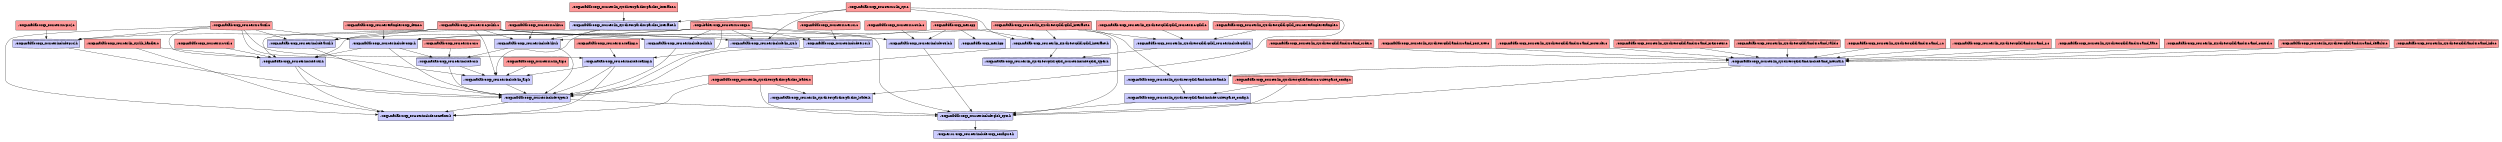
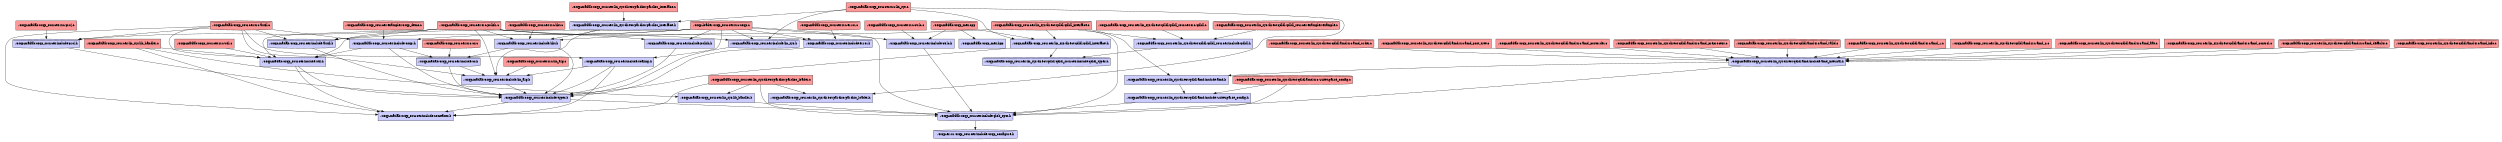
  digraph {
    splines=true
    node [fillcolor="#ff9999" fontsize=12 shape=box style=filled]
    n1 [height=0.51389 label="./osqp-matlab/osqp_mex.cpp" shape=cylinder width=2.5972]
    n2 [fillcolor="#ccccff" height=0.51389 label="./osqp-matlab/osqp_mex.hpp" width=2.6111]
    n3 [fillcolor="#ccccff" height=0.51389 label="./osqp-matlab/osqp_sources/include/ctrlc.h" width=3.7917]
    n4 [fillcolor="#ccccff" height=0.51389 label="./osqp-matlab/osqp_sources/include/osqp.h" width=3.8056]
    n5 [fillcolor="#ccccff" height=0.51389 label="./osqp-matlab/osqp_sources/lin_sys/direct/qdldl/qdldl_interface.h" width=5.6111]
    n6 [fillcolor="#ccccff" height=0.51389 label="./osqp-matlab/osqp_sources/include/glob_opts.h" shape=cylinder width=4.2083]
    n7 [fillcolor="#ccccff" height=0.51389 label="./osqp-matlab/osqp_sources/include/types.h" shape=cylinder width=3.8472]
    n8 [fillcolor="#ccccff" height=0.51389 label="./osqp-matlab/osqp_sources/include/cs.h" shape=cylinder width=3.5833]
    n9 [fillcolor="#ccccff" height=0.51389 label="./osqp-matlab/osqp_sources/include/util.h" width=3.6806]
    n10 [fillcolor="#ccccff" height=0.51389 label="./osqp-matlab/osqp_sources/lin_sys/direct/qdldl/qdldl_sources/include/qdldl_types.h" shape=cylinder width=7.1528]
    n11 [fillcolor="#ccccff" height=0.51389 label="./osqp-error/osqp_sources/include/osqp_configure.h" shape=cylinder width=4.6944]
    n12 [fillcolor="#ccccff" height=0.51389 label="./osqp-matlab/osqp_sources/include/constants.h" width=4.2083]
    n13 [fillcolor="#ccccff" height=0.51389 label="./osqp-matlab/osqp_sources/include/lin_alg.h" width=3.9583]
    n14 [height=0.51389 label="./osqp-matlab/osqp_sources/examples/osqp_demo.c" shape=cylinder width=4.5]
    n15 [fillcolor="#ccccff" height=0.51389 label="./osqp-matlab/osqp_sources/include/auxil.h" shape=cylinder width=3.8194]
    n16 [fillcolor="#ccccff" height=0.51389 label="./osqp-matlab/osqp_sources/include/error.h" shape=cylinder width=3.8333]
    n17 [fillcolor="#ccccff" height=0.51389 label="./osqp-matlab/osqp_sources/include/kkt.h" width=3.6806]
    n18 [fillcolor="#ccccff" height=0.51389 label="./osqp-matlab/osqp_sources/include/lin_sys.h" shape=cylinder width=3.9583]
    n19 [fillcolor="#ccccff" height=0.51389 label="./osqp-matlab/osqp_sources/include/polish.h" width=3.9028]
    n20 [fillcolor="#ccccff" height=0.51389 label="./osqp-matlab/osqp_sources/include/proj.h" shape=cylinder width=3.75]
    n21 [fillcolor="#ccccff" height=0.51389 label="./osqp-matlab/osqp_sources/include/scaling.h" width=4]
    n22 [height=0.51389 label="./osqp-matlab/osqp_sources/lin_sys/direct/pardiso/pardiso_interface.c" width=6.0417]
    n23 [fillcolor="#ccccff" height=0.51389 label="./osqp-matlab/osqp_sources/lin_sys/direct/pardiso/pardiso_interface.h" shape=cylinder width=6.0556]
    n24 [height=0.51389 label="./osqp-matlab/osqp_sources/lin_sys/direct/pardiso/pardiso_loader.c" width=5.8194]
    n25 [fillcolor="#ccccff" height=0.51389 label="./osqp-matlab/osqp_sources/lin_sys/direct/pardiso/pardiso_loader.h" width=5.8194]
+   n26 [fillcolor="#ccccff" height=0.51389 label="./osqp-matlab/osqp_sources/lin_sys/lib_handler.h" width=4.2778]
    n27 [fillcolor="#ccccff" height=0.51389 label="./osqp-matlab/osqp_sources/lin_sys/direct/qdldl/amd/include/SuiteSparse_config.h" width=7.0556]
    n28 [fillcolor="#ccccff" height=0.51389 label="./osqp-matlab/osqp_sources/lin_sys/direct/qdldl/amd/include/amd.h" width=5.8056]
    n29 [fillcolor="#ccccff" height=0.51389 label="./osqp-matlab/osqp_sources/lin_sys/direct/qdldl/amd/include/amd_internal.h" shape=cylinder width=6.5417]
    n30 [height=0.51389 label="./osqp-matlab/osqp_sources/lin_sys/direct/qdldl/amd/src/SuiteSparse_config.c" shape=cylinder width=6.6944]
    n31 [height=0.51389 label="./osqp-matlab/osqp_sources/lin_sys/direct/qdldl/amd/src/amd_1.c" width=5.6389]
    n32 [height=0.51389 label="./osqp-matlab/osqp_sources/lin_sys/direct/qdldl/amd/src/amd_2.c" width=5.6389]
    n33 [height=0.51389 label="./osqp-matlab/osqp_sources/lin_sys/direct/qdldl/amd/src/amd_aat.c" width=5.8056]
    n34 [height=0.51389 label="./osqp-matlab/osqp_sources/lin_sys/direct/qdldl/amd/src/amd_control.c" width=6.1389]
    n35 [height=0.51389 label="./osqp-matlab/osqp_sources/lin_sys/direct/qdldl/amd/src/amd_defaults.c" shape=cylinder width=6.1944]
    n36 [height=0.51389 label="./osqp-matlab/osqp_sources/lin_sys/direct/qdldl/amd/src/amd_info.c" shape=cylinder width=5.8472]
    n37 [height=0.51389 label="./osqp-matlab/osqp_sources/lin_sys/direct/qdldl/amd/src/amd_order.c" shape=cylinder width=5.9861]
    n38 [height=0.51389 label="./osqp-matlab/osqp_sources/lin_sys/direct/qdldl/amd/src/amd_post_tree.c" width=6.3056]
    n39 [height=0.51389 label="./osqp-matlab/osqp_sources/lin_sys/direct/qdldl/amd/src/amd_postorder.c" width=6.3333]
    n40 [height=0.51389 label="./osqp-matlab/osqp_sources/lin_sys/direct/qdldl/amd/src/amd_preprocess.c" shape=cylinder width=6.4583]
    n41 [height=0.51389 label="./osqp-matlab/osqp_sources/lin_sys/direct/qdldl/amd/src/amd_valid.c" shape=cylinder width=5.9444]
    n42 [height=0.51389 label="./osqp-matlab/osqp_sources/lin_sys/direct/qdldl/qdldl_interface.c" shape=cylinder width=5.6111]
    n43 [fillcolor="#ccccff" height=0.51389 label="./osqp-matlab/osqp_sources/lin_sys/direct/qdldl/qdldl_sources/include/qdldl.h" width=6.6389]
    n44 [height=0.51389 label="./osqp-matlab/osqp_sources/lin_sys/direct/qdldl/qdldl_sources/examples/example.c" shape=cylinder width=7.0833]
    n45 [height=0.51389 label="./osqp-matlab/osqp_sources/lin_sys/direct/qdldl/qdldl_sources/src/qdldl.c" width=6.2778]
    n46 [height=0.51389 label="./osqp-matlab/osqp_sources/lin_sys/lib_handler.c" width=4.2639]
    n47 [height=0.51389 label="./osqp-matlab/osqp_sources/src/auxil.c" shape=cylinder width=3.4583]
    n48 [height=0.51389 label="./osqp-matlab/osqp_sources/src/cs.c" shape=cylinder width=3.2361]
    n49 [height=0.51389 label="./osqp-matlab/osqp_sources/src/ctrlc.c" width=3.4444]
    n50 [height=0.51389 label="./osqp-matlab/osqp_sources/src/error.c" shape=cylinder width=3.4861]
    n51 [height=0.51389 label="./osqp-matlab/osqp_sources/src/kkt.c" shape=cylinder width=3.3194]
    n52 [height=0.51389 label="./osqp-matlab/osqp_sources/src/lin_alg.c" width=3.6111]
    n53 [height=0.51389 label="./osqp-matlab/osqp_sources/src/lin_sys.c" width=3.6111]
    n54 [height=0.51389 label="./osqp-loader/osqp_sources/src/osqp.c" shape=cylinder width=3.4444]
    n55 [height=0.51389 label="./osqp-matlab/osqp_sources/src/polish.c" shape=cylinder width=3.5556]
    n56 [height=0.51389 label="./osqp-matlab/osqp_sources/src/proj.c" width=3.4028]
-   n57 [height=0.51389 label="./osqp-matlab/osqp_sources/src/scaling.c" width=3.6528]
    n58 [height=0.51389 label="./osqp-matlab/osqp_sources/src/util.c" width=3.3194]
    n1 -> n2
    n1 -> n3
-   n1 -> n4
    n1 -> n5
    n3 -> n6
    n4 -> n7
    n4 -> n8
    n4 -> n9
    n5 -> n7
    n5 -> n10
    n6 -> n11
    n7 -> n6
    n7 -> n12
    n8 -> n7
    n8 -> n13
    n9 -> n7
    n9 -> n12
    n13 -> n7
    n14 -> n4
    n15 -> n7
    n16 -> n7
    n17 -> n7
    n17 -> n8
    n18 -> n7
    n19 -> n7
    n20 -> n7
    n21 -> n7
    n21 -> n12
    n21 -> n13
    n22 -> n23
    n23 -> n13
    n23 -> n17
    n24 -> n6
    n24 -> n12
    n24 -> n25
+   n24 -> n26
+   n26 -> n6
    n27 -> n6
    n28 -> n27
    n29 -> n6
    n29 -> n28
    n30 -> n6
    n30 -> n27
    n31 -> n29
    n32 -> n29
    n33 -> n29
    n34 -> n29
    n35 -> n29
    n36 -> n29
    n37 -> n29
    n38 -> n29
    n39 -> n29
    n40 -> n29
    n41 -> n29
    n42 -> n5
    n42 -> n6
    n42 -> n17
    n42 -> n28
    n42 -> n43
    n43 -> n10
    n44 -> n43
    n45 -> n43
    n46 -> n9
    n46 -> n12
+   n46 -> n26
    n47 -> n4
    n47 -> n9
    n47 -> n12
    n47 -> n13
    n47 -> n15
    n47 -> n20
    n47 -> n21
    n48 -> n8
    n49 -> n3
    n50 -> n16
    n51 -> n17
    n52 -> n13
    n53 -> n5
    n53 -> n18
    n53 -> n23
    n53 -> n25
    n54 -> n3
    n54 -> n4
    n54 -> n6
    n54 -> n9
    n54 -> n15
    n54 -> n16
    n54 -> n18
    n54 -> n19
    n54 -> n21
    n55 -> n9
    n55 -> n13
    n55 -> n15
    n55 -> n16
    n55 -> n17
    n55 -> n18
    n55 -> n19
    n55 -> n20
    n56 -> n20
-   n57 -> n21
    n58 -> n9
  }
